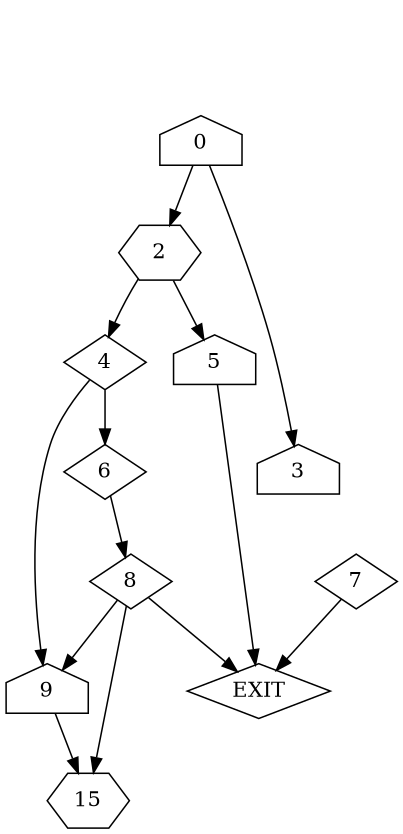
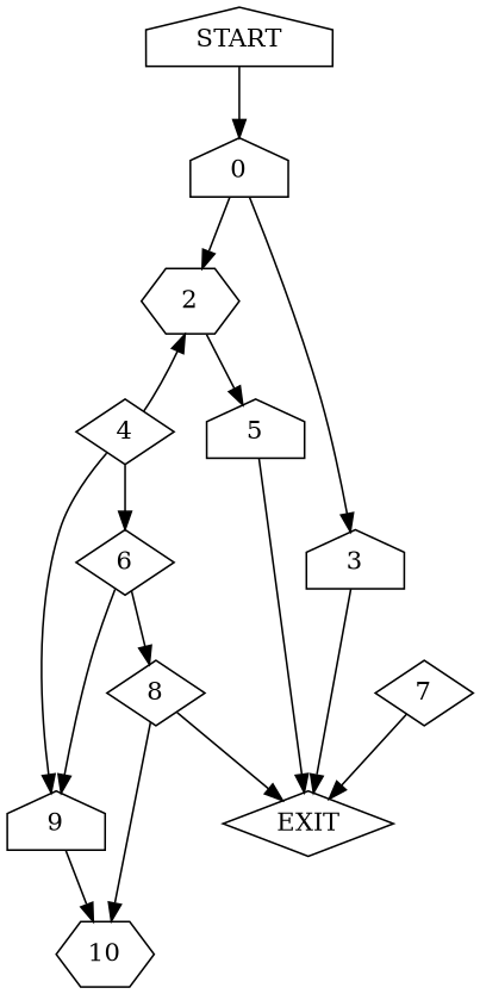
  digraph {
    node [shape=house]
+   n1 [label=START]
    n2 [label=0]
    2 [shape=hexagon]
    3
    n5 [label=EXIT shape=diamond]
    4 [shape=diamond]
    5
    6 [shape=diamond]
    9
    8 [shape=diamond]
    7 [shape=diamond]
-   10 [shape=hexagon label=15]
+   10 [shape=hexagon]
+   n1 -> n2
    n2 -> 2
    n2 -> 3
-   2 -> 4
+   4 -> 2
    2 -> 5
+   3 -> n5
    4 -> 6
    4 -> 9
    5 -> n5
-   8 -> 9
+   6 -> 9
    6 -> 8
    9 -> 10
    8 -> n5
    8 -> 10
    7 -> n5
  }
